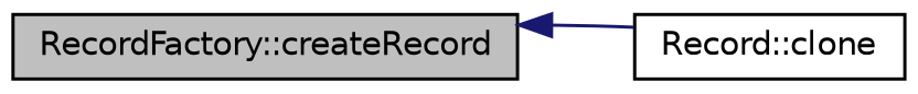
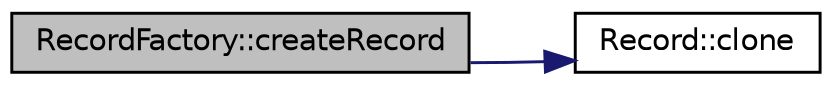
  digraph {
    rankdir=LR
    node [color=black fontname=Helvetica fontsize=10 shape=record style=filled]
    n1 [fillcolor=grey75 fontcolor=black height=0.2 label="RecordFactory::createRecord" width=0.4]
    n2 [fillcolor=white height=0.2 label="Record::clone" width=0.4]
-   n2 -> n1 [color=midnightblue fontname=Helvetica fontsize=10 labelfontname=Helvetica labelfontsize=10 style=solid]
+   n1 -> n2 [color=midnightblue fontname=Helvetica fontsize=10 labelfontname=Helvetica labelfontsize=10 style=solid]
  }
